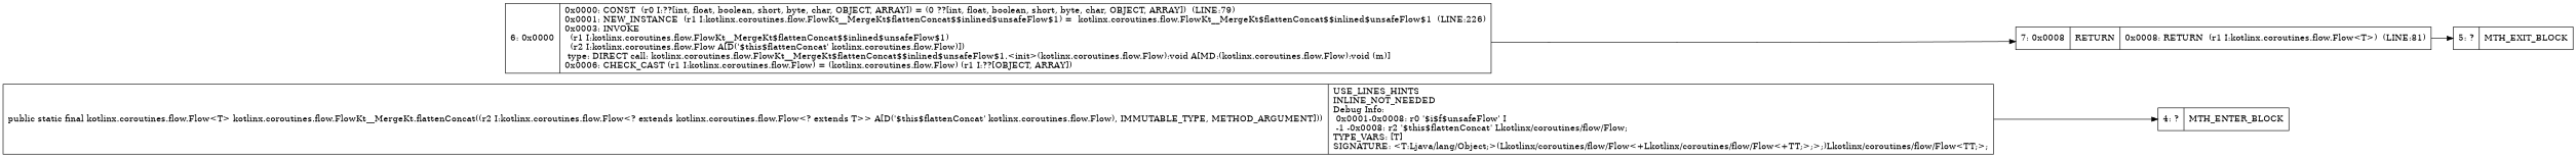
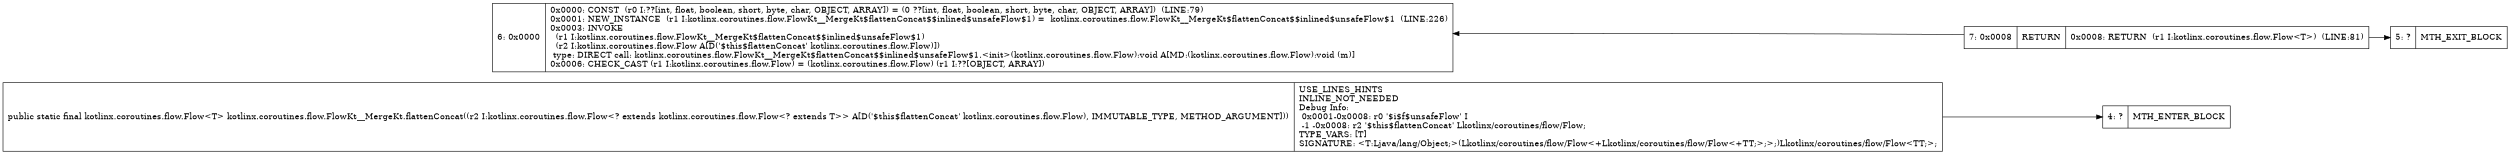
  digraph {
    rankdir=LR
    node [shape=record]
    n1 [label="{4\:\ ?|MTH_ENTER_BLOCK\l}"]
    n2 [label="{6\:\ 0x0000|0x0000: CONST  (r0 I:??[int, float, boolean, short, byte, char, OBJECT, ARRAY]) = (0 ??[int, float, boolean, short, byte, char, OBJECT, ARRAY])  (LINE:79)\l0x0001: NEW_INSTANCE  (r1 I:kotlinx.coroutines.flow.FlowKt__MergeKt$flattenConcat$$inlined$unsafeFlow$1) =  kotlinx.coroutines.flow.FlowKt__MergeKt$flattenConcat$$inlined$unsafeFlow$1  (LINE:226)\l0x0003: INVOKE  \l  (r1 I:kotlinx.coroutines.flow.FlowKt__MergeKt$flattenConcat$$inlined$unsafeFlow$1)\l  (r2 I:kotlinx.coroutines.flow.Flow A[D('$this$flattenConcat' kotlinx.coroutines.flow.Flow)])\l type: DIRECT call: kotlinx.coroutines.flow.FlowKt__MergeKt$flattenConcat$$inlined$unsafeFlow$1.\<init\>(kotlinx.coroutines.flow.Flow):void A[MD:(kotlinx.coroutines.flow.Flow):void (m)]\l0x0006: CHECK_CAST (r1 I:kotlinx.coroutines.flow.Flow) = (kotlinx.coroutines.flow.Flow) (r1 I:??[OBJECT, ARRAY]) \l}"]
    n3 [label="{7\:\ 0x0008|RETURN\l|0x0008: RETURN  (r1 I:kotlinx.coroutines.flow.Flow\<T\>)  (LINE:81)\l}"]
    n4 [label="{5\:\ ?|MTH_EXIT_BLOCK\l}"]
    n5 [label="{public static final kotlinx.coroutines.flow.Flow\<T\> kotlinx.coroutines.flow.FlowKt__MergeKt.flattenConcat((r2 I:kotlinx.coroutines.flow.Flow\<? extends kotlinx.coroutines.flow.Flow\<? extends T\>\> A[D('$this$flattenConcat' kotlinx.coroutines.flow.Flow), IMMUTABLE_TYPE, METHOD_ARGUMENT]))  | USE_LINES_HINTS\lINLINE_NOT_NEEDED\lDebug Info:\l  0x0001\-0x0008: r0 '$i$f$unsafeFlow' I\l  \-1 \-0x0008: r2 '$this$flattenConcat' Lkotlinx\/coroutines\/flow\/Flow;\lTYPE_VARS: [T]\lSIGNATURE: \<T:Ljava\/lang\/Object;\>(Lkotlinx\/coroutines\/flow\/Flow\<+Lkotlinx\/coroutines\/flow\/Flow\<+TT;\>;\>;)Lkotlinx\/coroutines\/flow\/Flow\<TT;\>;\l}"]
-   n2 -> n3
+   n3 -> n2
    n3 -> n4
    n5 -> n1
  }
